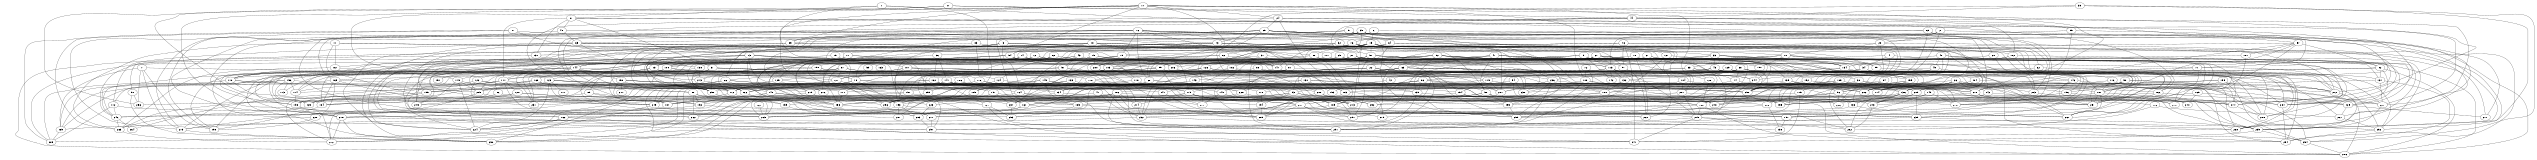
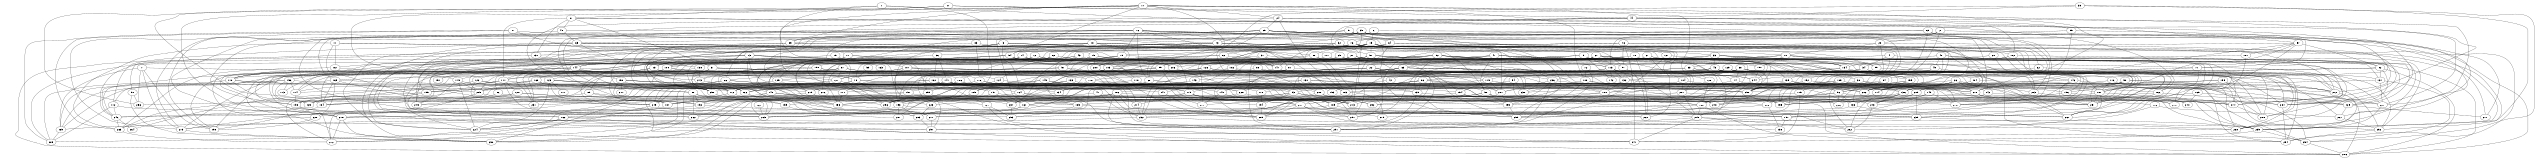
  graph {
    0
    73
    263
    285
    77
    251
    292
    236
    152
    246
    272
    190
    100
    156
    191
    294
    250
    289
    291
    287
    197
    264
    244
    212
    174
    231
    106
    269
    205
    184
    173
    237
    296
    252
    1
    8
    227
    159
    131
    261
    40
    111
    31
    241
    293
    281
    286
    144
    275
    65
    153
    265
    200
    120
    266
    151
    141
    78
    155
    2
    113
    28
    125
    142
    226
    132
    168
    288
    215
    187
    70
    268
    228
    219
    172
    180
    210
    276
    195
    233
    239
    282
    224
    273
    181
    99
    279
    295
    249
    274
    256
    235
    3
    193
    164
    297
    80
    117
    278
    262
    283
    198
    185
    189
    259
    139
    257
    238
    157
    166
    202
    4
    34
    270
    209
    290
    243
    5
    218
    110
    136
    225
    162
    299
    248
    6
    15
    245
    258
    104
    206
    242
    19
    91
    62
    201
    232
    240
    213
    255
    51
    122
    138
    95
    137
    115
    7
    298
    127
    170
    150
    230
    112
    67
    75
    175
    161
    211
    247
    96
    9
    64
    20
    140
    82
    196
    53
    284
    277
    254
    188
    149
    128
    10
    146
    260
    158
    176
    183
    234
    11
    167
    214
    207
    179
    253
    203
    119
    12
    23
    178
    56
    13
    163
    103
    171
    147
    118
    14
    123
    93
    89
    135
    194
    165
    221
    16
    97
    81
    114
    85
    68
    58
    208
    102
    105
    134
    17
    108
    24
    94
    29
    148
    177
    220
    267
    223
    66
    216
    229
    18
    98
    50
    280
    21
    30
    271
    217
    22
    160
    25
    26
    27
    44
    55
    57
    76
    92
    101
    32
    192
    33
    36
    45
    204
    35
    182
    37
    154
    38
    74
    42
    116
    143
    39
    41
    63
    133
    43
    186
    71
    86
    121
    124
    46
    47
    48
    49
    109
    52
    54
    59
    60
    61
    126
    69
    72
    79
    107
    83
    84
    87
    88
    90
    129
    130
    145
    169
    199
    222
    0 -- 73
    0 -- 263
    0 -- 285
    0 -- 77
    73 -- 77
    73 -- 251
    73 -- 292
    73 -- 236
    73 -- 152
    73 -- 246
    263 -- 272
    77 -- 190
    77 -- 100
    77 -- 156
    77 -- 191
    292 -- 294
    236 -- 250
    236 -- 289
    236 -- 291
    236 -- 287
    152 -- 263
    152 -- 197
    246 -- 263
    246 -- 264
    190 -- 244
    100 -- 212
    100 -- 174
    100 -- 231
    100 -- 106
    156 -- 285
    156 -- 174
    156 -- 269
    156 -- 205
    156 -- 184
    156 -- 173
    191 -- 237
    191 -- 296
    191 -- 252
    287 -- 295
    197 -- 238
    244 -- 279
    244 -- 295
    212 -- 239
    174 -- 198
    106 -- 269
    106 -- 259
    106 -- 255
    106 -- 175
    269 -- 285
    205 -- 237
    205 -- 275
    184 -- 298
    237 -- 293
    1 -- 250
    1 -- 8
    1 -- 227
    1 -- 159
    8 -- 251
    8 -- 131
    8 -- 261
    8 -- 40
    8 -- 111
    8 -- 31
    227 -- 241
    227 -- 293
    159 -- 281
    131 -- 286
    131 -- 144
    261 -- 292
    40 -- 275
    40 -- 65
    40 -- 153
    111 -- 272
    111 -- 264
    111 -- 265
    111 -- 200
    111 -- 120
    31 -- 111
    31 -- 266
    31 -- 151
    31 -- 141
    31 -- 78
    31 -- 155
    144 -- 246
    144 -- 231
    144 -- 198
    144 -- 162
    144 -- 258
    144 -- 170
    144 -- 150
    275 -- 290
    65 -- 265
    65 -- 224
    65 -- 138
    65 -- 230
    65 -- 112
    65 -- 67
    65 -- 75
    200 -- 289
    200 -- 226
    200 -- 213
    120 -- 159
    120 -- 274
    120 -- 225
    120 -- 245
    266 -- 283
    141 -- 286
    141 -- 290
    141 -- 175
    141 -- 161
    141 -- 211
    141 -- 247
    78 -- 212
    78 -- 205
    78 -- 193
    78 -- 198
    78 -- 96
    155 -- 272
    155 -- 233
    155 -- 202
    155 -- 255
    2 -- 294
    2 -- 250
    2 -- 113
    2 -- 28
    2 -- 125
    113 -- 241
    113 -- 142
    113 -- 226
    113 -- 132
    113 -- 168
    113 -- 288
    113 -- 215
    113 -- 187
    28 -- 244
    28 -- 237
    28 -- 70
    28 -- 268
    125 -- 228
    125 -- 219
    125 -- 172
    142 -- 180
    132 -- 180
    132 -- 210
    132 -- 276
    168 -- 184
    168 -- 210
    168 -- 195
    168 -- 233
    215 -- 269
    215 -- 241
    215 -- 239
    215 -- 282
    187 -- 224
    70 -- 190
    70 -- 294
    70 -- 205
    70 -- 273
    70 -- 181
    70 -- 99
    228 -- 249
    228 -- 274
    219 -- 256
    219 -- 235
    172 -- 293
    172 -- 187
    180 -- 184
    180 -- 299
    180 -- 248
    210 -- 225
    210 -- 240
    210 -- 284
    195 -- 263
    195 -- 198
    233 -- 299
    233 -- 267
    239 -- 241
    239 -- 254
    273 -- 283
    181 -- 251
    181 -- 274
    181 -- 235
    181 -- 253
    99 -- 203
    99 -- 119
    295 -- 299
    249 -- 272
    249 -- 279
    274 -- 288
    235 -- 291
    235 -- 268
    3 -- 195
    3 -- 193
    3 -- 164
    3 -- 297
    3 -- 80
    3 -- 117
    3 -- 278
    193 -- 289
    193 -- 281
    193 -- 262
    193 -- 283
    164 -- 197
    164 -- 296
    164 -- 185
    80 -- 113
    80 -- 172
    80 -- 189
    117 -- 259
    117 -- 139
    283 -- 297
    198 -- 272
    198 -- 297
    185 -- 293
    185 -- 257
    189 -- 265
    189 -- 235
    259 -- 296
    139 -- 250
    139 -- 157
    139 -- 166
    139 -- 202
    157 -- 224
    157 -- 207
    166 -- 290
    166 -- 221
    166 -- 267
    4 -- 250
    4 -- 224
    4 -- 34
    4 -- 270
    34 -- 292
    34 -- 236
    34 -- 275
    34 -- 209
    209 -- 235
    209 -- 262
    209 -- 243
    243 -- 282
    5 -- 190
    5 -- 113
    5 -- 142
    5 -- 218
    5 -- 110
    218 -- 272
    218 -- 238
    218 -- 290
    110 -- 246
    110 -- 219
    110 -- 136
    110 -- 225
    136 -- 233
    136 -- 282
    136 -- 243
    136 -- 162
    225 -- 246
    162 -- 285
    162 -- 224
    162 -- 254
    6 -- 296
    6 -- 226
    6 -- 15
    15 -- 251
    15 -- 80
    15 -- 245
    15 -- 258
    15 -- 104
    15 -- 206
    15 -- 242
    15 -- 19
    15 -- 91
    15 -- 62
    258 -- 265
    104 -- 201
    104 -- 232
    104 -- 240
    206 -- 232
    206 -- 213
    242 -- 274
    242 -- 255
    19 -- 286
    19 -- 164
    19 -- 51
    19 -- 122
    91 -- 251
    91 -- 212
    91 -- 172
    91 -- 274
    91 -- 257
    91 -- 299
    91 -- 138
    91 -- 95
    62 -- 137
    62 -- 115
    201 -- 215
    201 -- 284
    201 -- 277
    232 -- 275
    232 -- 268
    51 -- 291
    51 -- 123
    51 -- 93
    51 -- 89
    122 -- 174
    122 -- 187
    122 -- 282
    122 -- 193
    138 -- 273
    138 -- 185
    138 -- 298
    95 -- 245
    95 -- 119
    95 -- 135
    95 -- 194
    95 -- 165
    137 -- 170
    137 -- 254
    137 -- 221
    115 -- 241
    115 -- 207
    7 -- 269
    7 -- 275
    7 -- 256
    7 -- 298
    7 -- 127
    127 -- 296
    127 -- 266
    127 -- 242
    170 -- 194
    150 -- 187
    150 -- 228
    150 -- 276
    150 -- 295
    150 -- 258
    150 -- 217
    112 -- 285
    112 -- 246
    112 -- 267
    67 -- 285
    67 -- 100
    67 -- 291
    67 -- 244
    67 -- 155
    67 -- 128
    67 -- 280
    67 -- 192
    75 -- 144
    75 -- 113
    75 -- 219
    75 -- 206
    75 -- 280
    175 -- 189
    175 -- 290
    175 -- 213
    175 -- 214
    175 -- 207
    161 -- 283
    161 -- 162
    161 -- 260
    247 -- 289
    96 -- 251
    96 -- 226
    96 -- 233
    96 -- 185
    96 -- 248
    9 -- 125
    9 -- 185
    9 -- 255
    9 -- 64
    9 -- 20
    64 -- 296
    64 -- 239
    64 -- 201
    64 -- 140
    64 -- 82
    20 -- 196
    20 -- 53
    140 -- 252
    140 -- 211
    82 -- 100
    82 -- 188
    82 -- 149
    196 -- 239
    196 -- 255
    53 -- 155
    53 -- 125
    53 -- 299
    53 -- 175
    53 -- 196
    53 -- 128
    284 -- 294
    277 -- 297
    254 -- 286
    188 -- 294
    188 -- 215
    188 -- 220
    149 -- 291
    149 -- 266
    149 -- 268
    149 -- 249
    149 -- 154
    128 -- 201
    128 -- 188
    10 -- 146
    10 -- 260
    10 -- 158
    146 -- 251
    146 -- 250
    146 -- 212
    146 -- 278
    158 -- 244
    158 -- 273
    158 -- 218
    158 -- 176
    176 -- 258
    176 -- 183
    176 -- 234
    183 -- 279
    183 -- 223
    234 -- 265
    11 -- 263
    11 -- 70
    11 -- 249
    11 -- 175
    11 -- 167
    167 -- 263
    167 -- 179
    214 -- 232
    207 -- 289
    207 -- 215
    207 -- 239
    207 -- 257
    207 -- 218
    179 -- 205
    179 -- 210
    179 -- 224
    179 -- 245
    253 -- 277
    203 -- 293
    203 -- 239
    119 -- 287
    119 -- 237
    119 -- 278
    119 -- 154
    12 -- 212
    12 -- 205
    12 -- 180
    12 -- 23
    23 -- 168
    23 -- 181
    23 -- 178
    23 -- 56
    178 -- 265
    178 -- 210
    178 -- 232
    56 -- 225
    56 -- 213
    13 -- 265
    13 -- 151
    13 -- 245
    13 -- 253
    13 -- 163
    13 -- 103
    13 -- 171
    13 -- 147
    103 -- 174
    103 -- 111
    103 -- 288
    103 -- 180
    103 -- 297
    103 -- 171
    103 -- 118
    171 -- 253
    147 -- 284
    147 -- 179
    118 -- 249
    118 -- 278
    14 -- 111
    14 -- 245
    14 -- 147
    14 -- 118
    123 -- 205
    123 -- 224
    123 -- 249
    123 -- 254
    123 -- 135
    123 -- 148
    123 -- 177
    93 -- 286
    93 -- 187
    93 -- 278
    93 -- 161
    93 -- 194
    89 -- 152
    89 -- 184
    89 -- 270
    135 -- 297
    135 -- 299
    135 -- 216
    194 -- 289
    165 -- 250
    165 -- 231
    165 -- 269
    165 -- 184
    165 -- 220
    221 -- 239
    16 -- 275
    16 -- 262
    16 -- 299
    16 -- 19
    16 -- 147
    16 -- 97
    16 -- 81
    16 -- 114
    16 -- 85
    16 -- 68
    16 -- 58
    97 -- 260
    81 -- 228
    81 -- 172
    81 -- 127
    81 -- 230
    114 -- 208
    85 -- 266
    85 -- 215
    85 -- 172
    85 -- 102
    68 -- 205
    68 -- 189
    68 -- 248
    68 -- 105
    58 -- 152
    58 -- 159
    58 -- 262
    58 -- 253
    208 -- 289
    208 -- 238
    102 -- 197
    102 -- 268
    102 -- 276
    102 -- 134
    105 -- 193
    134 -- 237
    134 -- 268
    134 -- 139
    17 -- 262
    17 -- 157
    17 -- 201
    17 -- 96
    17 -- 123
    17 -- 85
    17 -- 68
    17 -- 108
    17 -- 24
    17 -- 94
    108 -- 251
    108 -- 252
    108 -- 295
    108 -- 255
    108 -- 230
    24 -- 183
    24 -- 221
    24 -- 58
    24 -- 102
    24 -- 29
    94 -- 206
    94 -- 95
    94 -- 277
    94 -- 183
    94 -- 167
    94 -- 220
    29 -- 73
    29 -- 292
    29 -- 287
    29 -- 286
    29 -- 273
    29 -- 218
    29 -- 136
    29 -- 93
    29 -- 66
    148 -- 152
    148 -- 197
    148 -- 265
    148 -- 229
    220 -- 298
    223 -- 283
    66 -- 272
    66 -- 174
    66 -- 140
    66 -- 148
    66 -- 229
    216 -- 261
    216 -- 282
    229 -- 261
    229 -- 271
    18 -- 266
    18 -- 136
    18 -- 203
    18 -- 23
    18 -- 94
    18 -- 98
    18 -- 50
    18 -- 280
    98 -- 152
    98 -- 226
    98 -- 187
    98 -- 295
    98 -- 270
    50 -- 256
    50 -- 290
    280 -- 289
    21 -- 144
    21 -- 166
    21 -- 110
    21 -- 68
    21 -- 229
    21 -- 30
    30 -- 180
    30 -- 136
    30 -- 255
    30 -- 196
    22 -- 132
    22 -- 282
    22 -- 110
    22 -- 298
    22 -- 267
    22 -- 160
    160 -- 227
    160 -- 195
    160 -- 164
    160 -- 202
    160 -- 218
    25 -- 281
    25 -- 278
    25 -- 230
    25 -- 103
    26 -- 210
    26 -- 233
    26 -- 255
    26 -- 183
    26 -- 203
    26 -- 114
    26 -- 267
    27 -- 249
    27 -- 274
    27 -- 256
    27 -- 44
    44 -- 265
    44 -- 213
    44 -- 298
    44 -- 221
    44 -- 55
    44 -- 57
    55 -- 136
    55 -- 271
    55 -- 76
    57 -- 181
    57 -- 257
    57 -- 209
    57 -- 267
    57 -- 92
    57 -- 101
    76 -- 99
    76 -- 258
    76 -- 183
    76 -- 214
    76 -- 271
    76 -- 121
    76 -- 124
    92 -- 287
    92 -- 286
    92 -- 268
    92 -- 137
    92 -- 93
    101 -- 270
    101 -- 103
    32 -- 295
    32 -- 253
    32 -- 147
    32 -- 192
    32 -- 33
    32 -- 36
    192 -- 195
    192 -- 248
    192 -- 221
    33 -- 202
    33 -- 34
    33 -- 253
    33 -- 135
    33 -- 134
    33 -- 45
    36 -- 100
    36 -- 141
    36 -- 160
    45 -- 250
    45 -- 197
    45 -- 200
    45 -- 193
    45 -- 112
    45 -- 204
    204 -- 287
    204 -- 212
    35 -- 65
    35 -- 117
    35 -- 198
    35 -- 284
    35 -- 203
    35 -- 114
    35 -- 182
    182 -- 244
    182 -- 259
    182 -- 257
    182 -- 232
    182 -- 247
    37 -- 181
    37 -- 147
    37 -- 223
    37 -- 182
    37 -- 154
    154 -- 295
    154 -- 161
    154 -- 188
    38 -- 274
    38 -- 189
    38 -- 221
    38 -- 74
    38 -- 42
    38 -- 116
    38 -- 143
    74 -- 181
    74 -- 213
    42 -- 153
    116 -- 294
    116 -- 181
    116 -- 290
    143 -- 234
    39 -- 239
    39 -- 211
    39 -- 254
    39 -- 44
    41 -- 288
    41 -- 166
    41 -- 110
    41 -- 206
    41 -- 137
    41 -- 98
    41 -- 63
    63 -- 292
    63 -- 152
    63 -- 261
    63 -- 288
    63 -- 228
    63 -- 66
    63 -- 133
    133 -- 296
    133 -- 172
    133 -- 254
    43 -- 258
    43 -- 51
    43 -- 148
    43 -- 186
    43 -- 71
    186 -- 246
    186 -- 291
    186 -- 231
    186 -- 193
    186 -- 248
    186 -- 260
    186 -- 214
    71 -- 284
    71 -- 267
    71 -- 86
    86 -- 197
    86 -- 249
    86 -- 93
    86 -- 135
    86 -- 105
    86 -- 98
    121 -- 299
    121 -- 134
    124 -- 172
    124 -- 189
    46 -- 131
    46 -- 215
    46 -- 180
    46 -- 284
    46 -- 97
    46 -- 280
    47 -- 198
    47 -- 243
    47 -- 232
    48 -- 212
    48 -- 255
    48 -- 105
    48 -- 92
    48 -- 49
    49 -- 212
    49 -- 132
    49 -- 109
    109 -- 288
    109 -- 230
    109 -- 188
    109 -- 208
    109 -- 186
    52 -- 289
    52 -- 224
    52 -- 193
    52 -- 257
    52 -- 97
    52 -- 134
    52 -- 229
    52 -- 74
    54 -- 266
    54 -- 230
    54 -- 208
    59 -- 78
    60 -- 106
    60 -- 78
    60 -- 276
    60 -- 147
    61 -- 96
    61 -- 188
    61 -- 260
    61 -- 126
    126 -- 291
    126 -- 252
    126 -- 157
    126 -- 258
    126 -- 127
    69 -- 250
    69 -- 210
    69 -- 165
    69 -- 85
    69 -- 71
    72 -- 291
    72 -- 108
    79 -- 161
    79 -- 107
    107 -- 250
    107 -- 287
    107 -- 231
    107 -- 157
    107 -- 225
    107 -- 124
    83 -- 241
    83 -- 91
    83 -- 176
    84 -- 248
    84 -- 96
    84 -- 253
    87 -- 287
    87 -- 184
    87 -- 173
    87 -- 241
    87 -- 290
    87 -- 127
    87 -- 284
    88 -- 236
    88 -- 162
    88 -- 213
    90 -- 251
    90 -- 268
    90 -- 210
    90 -- 274
    90 -- 202
    90 -- 171
    129 -- 294
    129 -- 250
    129 -- 235
-   234 -- 211
+   129 -- 211
    129 -- 234
    129 -- 178
    130 -- 153
    130 -- 200
    130 -- 219
    130 -- 283
    130 -- 209
    130 -- 188
    145 -- 297
    145 -- 278
    145 -- 243
    169 -- 243
    169 -- 240
    169 -- 229
    199 -- 292
    199 -- 286
    199 -- 202
    199 -- 277
    199 -- 267
    222 -- 265
  }
